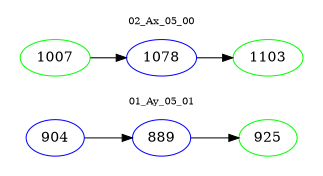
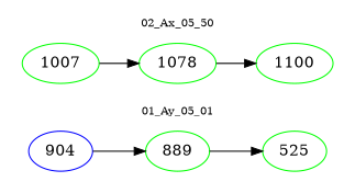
  digraph {
    rankdir=LR
    node [color=blue]
    edge [color=black]
    n1 [label=904]
-   n2 [label=889]
-   n3 [color=green label=925]
+   n2 [color=green label=889]
+   n3 [color=green label=525]
    n4 [color=green label=1007]
-   n5 [label=1078]
-   n6 [color=green label=1103]
+   n5 [color=green label=1078]
+   n6 [color=green label=1100]
    subgraph cluster_1 {
      color=white
      fontsize=10
      label="01_Ay_05_01"
      n1
      n2
      n3
    }
    subgraph cluster_2 {
      color=white
      fontsize=10
-     label="02_Ax_05_00"
+     label="02_Ax_05_50"
      n4
      n5
      n6
    }
    n1 -> n2
    n2 -> n3
    n4 -> n5
    n5 -> n6
  }
